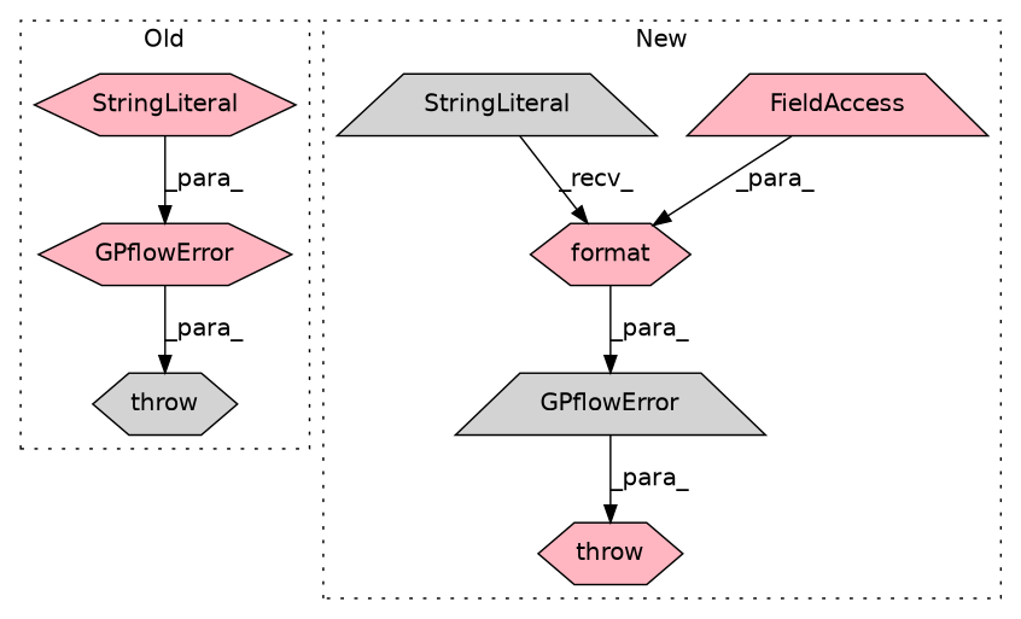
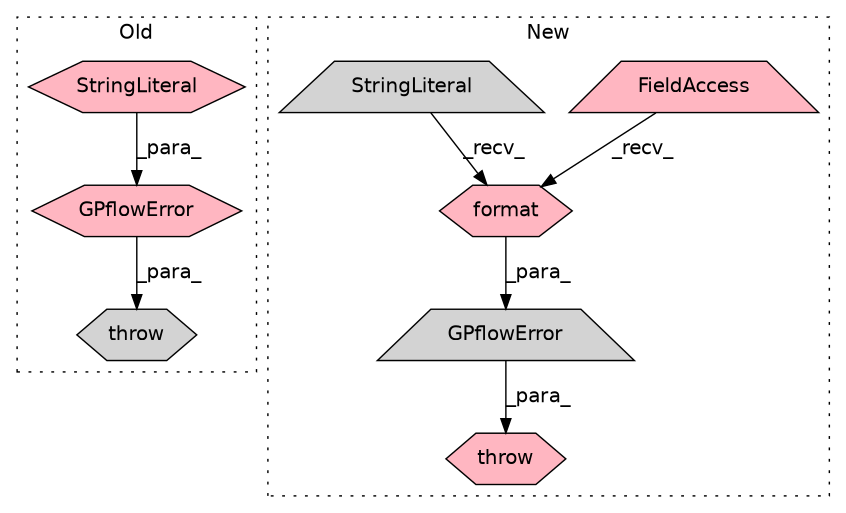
  digraph {
    fontname="DejaVu Sans"
    node [a=32 l="12,1" shape=hexagon style=filled fillcolor=lightpink fontname="DejaVu Sans"]
    edge [fontname="DejaVu Sans"]
    n1 [label=GPflowError s="4249,4289"]
    n2 [a=45 l=28 label=StringLiteral s=4261]
    n3 [a=53 l=6 label=throw s=4243 fillcolor=lightgrey]
    n4 [a=53 l=6 label=throw s=4377]
    n5 [label=GPflowError s="4383,4492" shape=trapezium fillcolor=lightgrey]
    n6 [l="7,1" label=format s="4462,4491"]
    n7 [a=22 l=11 label=FieldAccess s=4480 shape=trapezium]
    n8 [a=45 l=66 label=StringLiteral s=4395 shape=trapezium fillcolor=lightgrey]
    subgraph cluster_1 {
      label=Old
      style=dotted
      n1
      n2
      n3
    }
    subgraph cluster_2 {
      label=New
      style=dotted
      n4
      n5
      n6
      n7
      n8
    }
    n1 -> n3 [label=_para_]
    n2 -> n1 [label=_para_]
    n5 -> n4 [label=_para_]
    n6 -> n5 [label=_para_]
-   n7 -> n6 [label=_para_]
+   n7 -> n6 [label=_recv_]
    n8 -> n6 [label=_recv_]
  }
